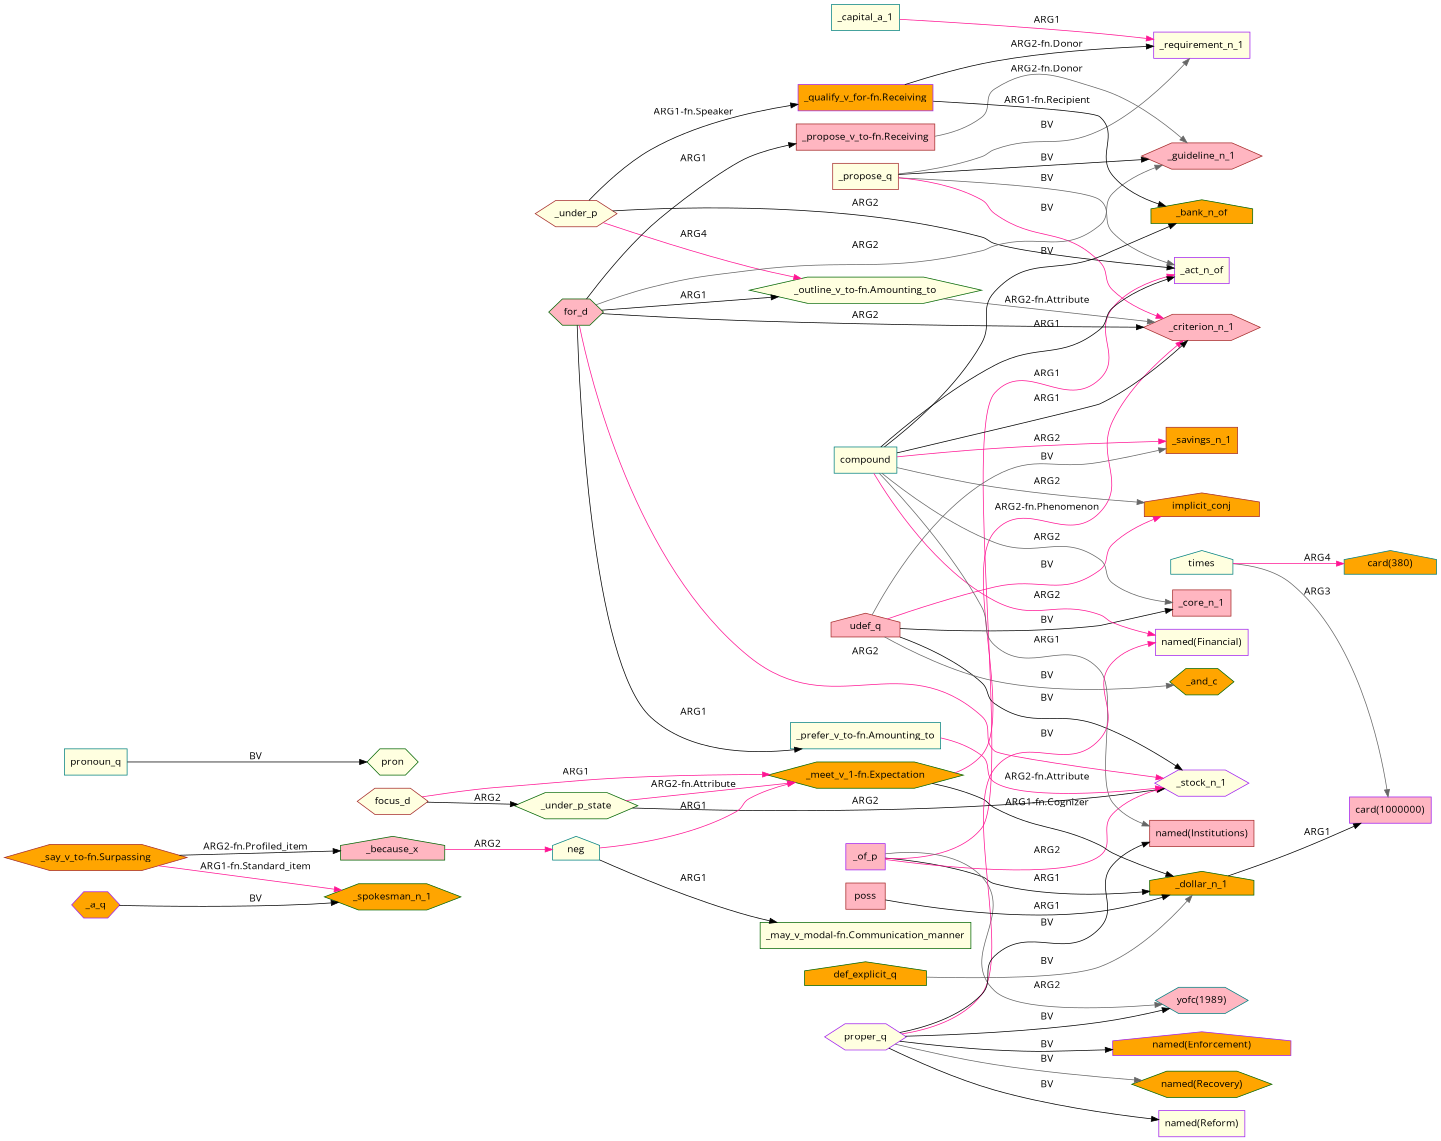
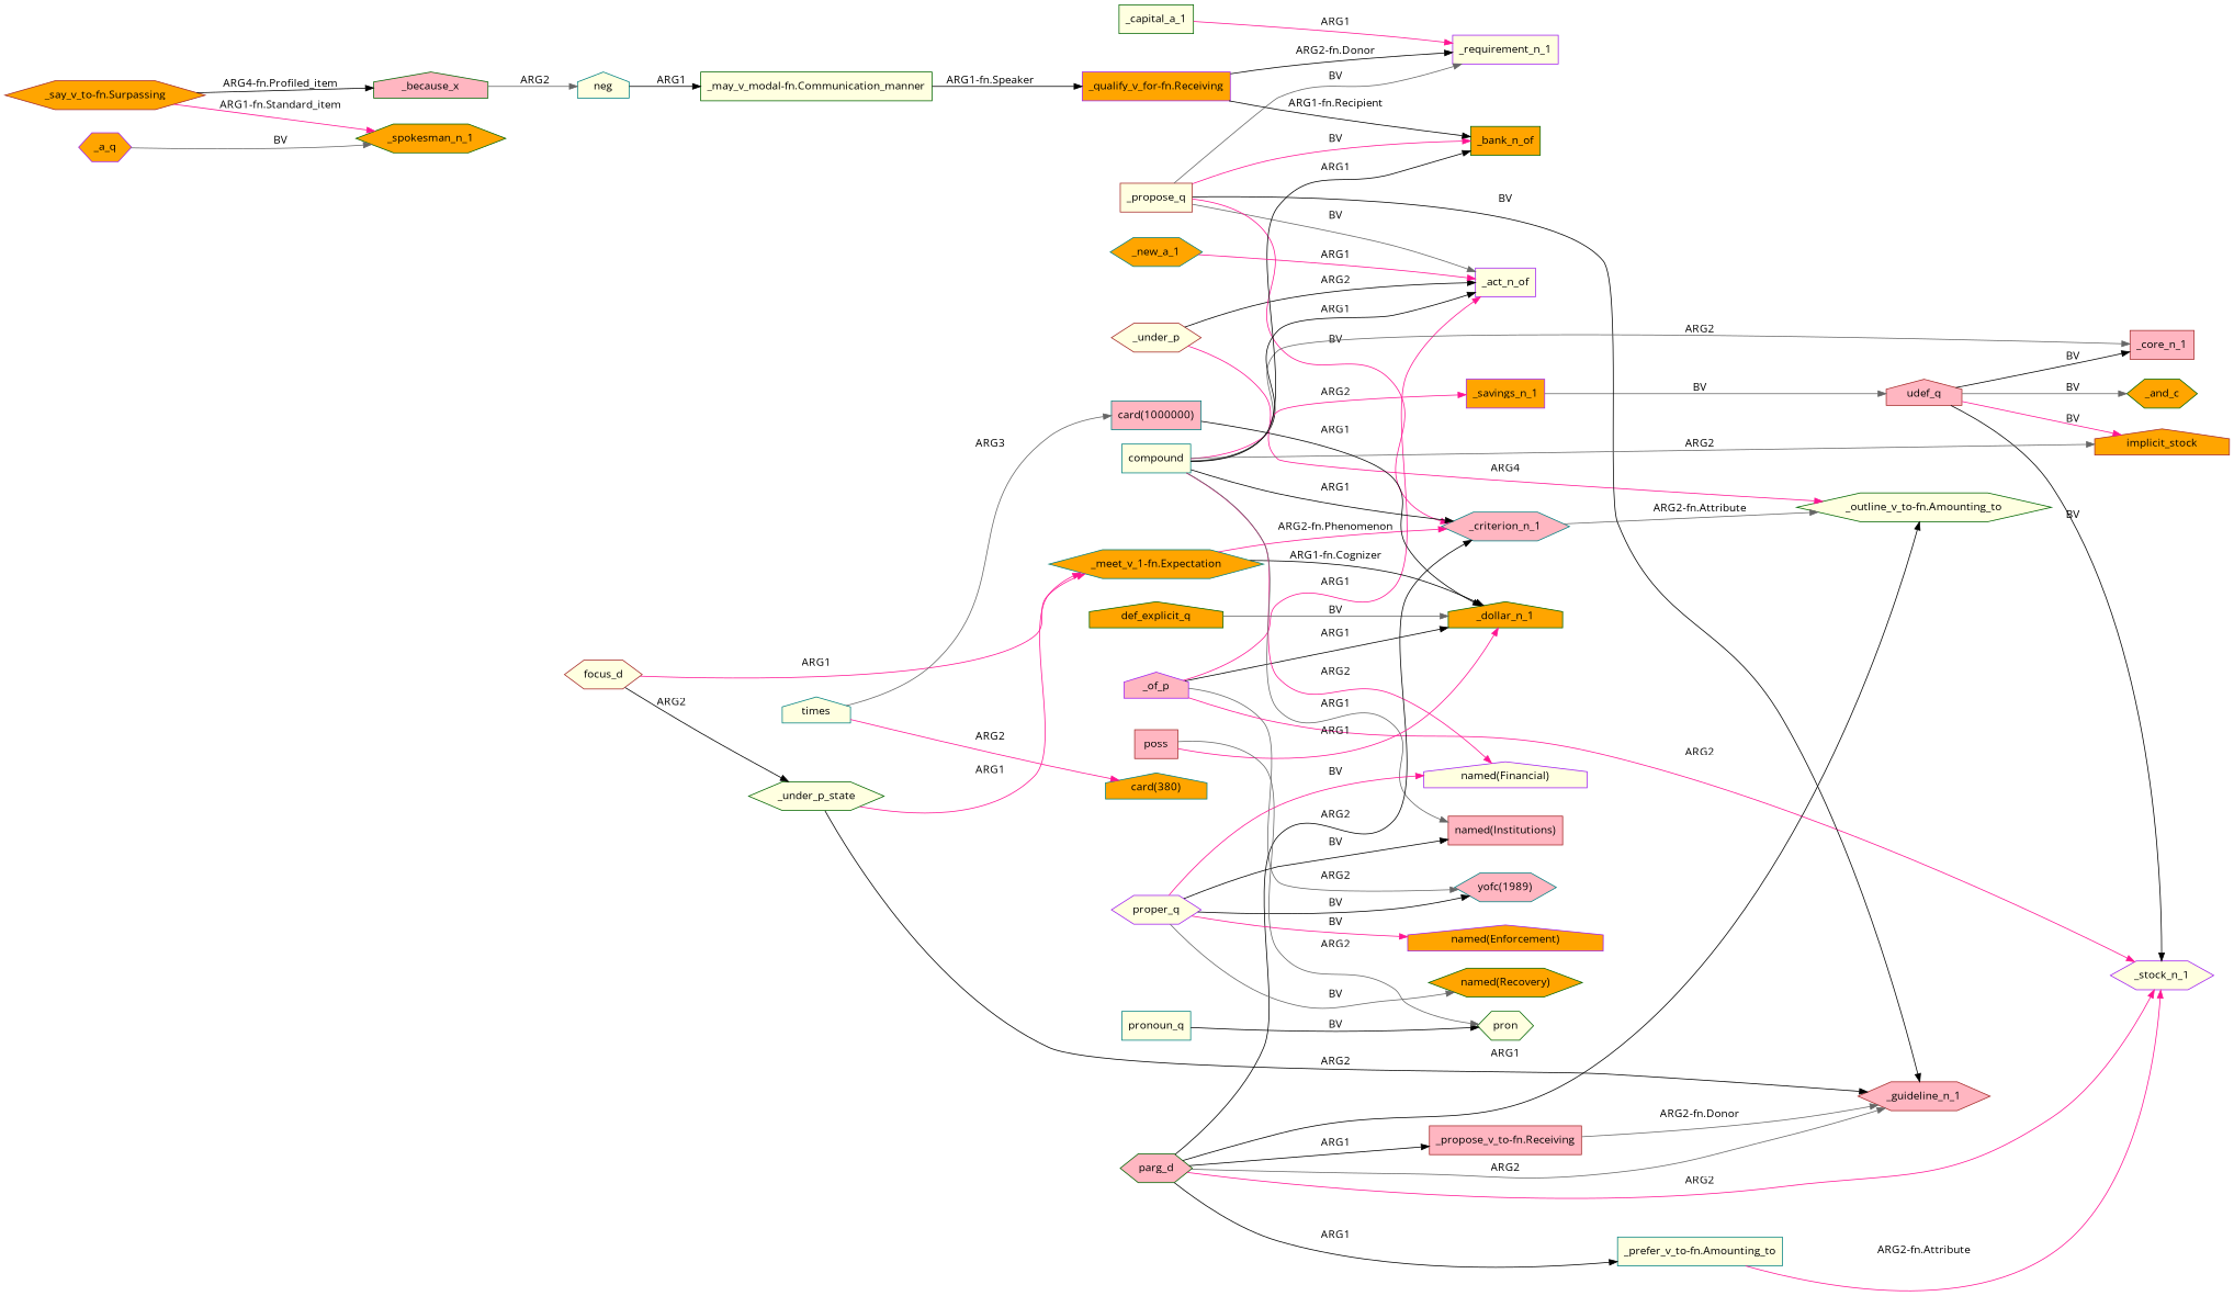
  digraph {
    fontname="Open Sans"
    rankdir=LR
    node [color=darkgreen fillcolor=lightyellow fontname="Open Sans" shape=hexagon style=filled]
    edge [color=black fontname="Open Sans"]
-   _capital_a_1 [color=teal shape=box]
+   _capital_a_1 [shape=box]
    _requirement_n_1 [color=purple shape=box]
-   _of_p [color=purple fillcolor=lightpink shape=box]
+   _of_p [color=purple fillcolor=lightpink shape=house]
    _dollar_n_1 [fillcolor=orange shape=house]
    _act_n_of [color=purple shape=box]
    "yofc(1989)" [color=teal fillcolor=lightpink]
    _stock_n_1 [color=purple]
    udef_q [color=brown fillcolor=lightpink shape=house]
-   _savings_n_1 [color=brown fillcolor=orange shape=box]
+   _savings_n_1 [color=purple fillcolor=orange shape=box]
    _core_n_1 [color=brown fillcolor=lightpink shape=box]
    _and_c [fillcolor=orange]
-   implicit_conj [color=brown fillcolor=orange shape=house]
+   implicit_conj [color=brown fillcolor=orange shape=house label=implicit_stock]
    _under_p [color=brown]
    "_outline_v_to-fn.Amounting_to"
-   _criterion_n_1 [color=brown fillcolor=lightpink]
+   _criterion_n_1 [color=teal fillcolor=lightpink]
    focus_d [color=brown]
-   "_meet_v_1-fn.Expectation" [fillcolor=orange]
+   "_meet_v_1-fn.Expectation" [color=teal fillcolor=orange]
    _under_p_state
    _guideline_n_1 [color=brown fillcolor=lightpink]
    def_explicit_q [fillcolor=orange shape=house]
    n21 [color=brown label=_propose_q shape=box]
-   _bank_n_of [fillcolor=orange shape=house]
+   _bank_n_of [fillcolor=orange shape=box]
    compound [color=teal shape=box]
-   "named(Financial)" [color=purple shape=box]
+   "named(Financial)" [color=purple shape=house]
    "named(Institutions)" [color=brown fillcolor=lightpink shape=box]
    "_propose_v_to-fn.Receiving" [color=brown fillcolor=lightpink shape=box]
-   parg_d [fillcolor=lightpink label=for_d]
+   parg_d [fillcolor=lightpink]
    "_prefer_v_to-fn.Amounting_to" [color=teal shape=box]
    neg [color=teal shape=house]
    "_may_v_modal-fn.Communication_manner" [shape=box]
    "_qualify_v_for-fn.Receiving" [color=purple fillcolor=orange shape=box]
+   _new_a_1 [color=teal fillcolor=orange]
    times [color=teal shape=house]
-   "card(1000000)" [color=purple fillcolor=lightpink shape=box]
+   "card(1000000)" [color=teal fillcolor=lightpink shape=box]
    "card(380)" [color=teal fillcolor=orange shape=house]
    proper_q [color=purple]
-   "named(Reform)" [color=purple shape=box]
    "named(Enforcement)" [color=purple fillcolor=orange shape=house]
    "named(Recovery)" [fillcolor=orange]
    pronoun_q [color=teal shape=box]
    pron
    poss [color=brown fillcolor=lightpink shape=box]
    "_say_v_to-fn.Surpassing" [color=brown fillcolor=orange]
    _because_x [fillcolor=lightpink shape=house]
    _spokesman_n_1 [fillcolor=orange]
    _a_q [color=purple fillcolor=orange]
    _capital_a_1 -> _requirement_n_1 [color=deeppink label=ARG1]
    _of_p -> _dollar_n_1 [label=ARG1]
    _of_p -> _act_n_of [color=deeppink label=ARG1]
    _of_p -> "yofc(1989)" [color=gray40 label=ARG2]
    _of_p -> _stock_n_1 [color=deeppink label=ARG2]
    udef_q -> _stock_n_1 [label=BV]
-   udef_q -> _savings_n_1 [color=gray40 label=BV]
+   _savings_n_1 -> udef_q [color=gray40 label=BV]
    udef_q -> _core_n_1 [label=BV]
    udef_q -> _and_c [color=gray40 label=BV]
    udef_q -> implicit_conj [color=deeppink label=BV]
    _under_p -> _act_n_of [label=ARG2]
    _under_p -> "_outline_v_to-fn.Amounting_to" [color=deeppink label=ARG4]
-   "_outline_v_to-fn.Amounting_to" -> _criterion_n_1 [color=gray40 label="ARG2-fn.Attribute"]
+   _criterion_n_1 -> "_outline_v_to-fn.Amounting_to" [color=gray40 label="ARG2-fn.Attribute"]
    focus_d -> "_meet_v_1-fn.Expectation" [color=deeppink label=ARG1]
    focus_d -> _under_p_state [label=ARG2]
    "_meet_v_1-fn.Expectation" -> _dollar_n_1 [label="ARG1-fn.Cognizer"]
    "_meet_v_1-fn.Expectation" -> _criterion_n_1 [color=deeppink label="ARG2-fn.Phenomenon"]
-   _under_p_state -> "_meet_v_1-fn.Expectation" [color=deeppink label="ARG2-fn.Attribute"]
-   _under_p_state -> _stock_n_1 [label=ARG2]
+   _under_p_state -> "_meet_v_1-fn.Expectation" [color=deeppink label=ARG1]
+   _under_p_state -> _guideline_n_1 [label=ARG2]
    def_explicit_q -> _dollar_n_1 [color=gray40 label=BV]
    n21 -> _requirement_n_1 [color=gray40 label=BV]
    n21 -> _act_n_of [color=gray40 label=BV]
    n21 -> _criterion_n_1 [color=deeppink label=BV]
    n21 -> _guideline_n_1 [label=BV]
+   n21 -> _bank_n_of [color=deeppink label=BV]
    compound -> _act_n_of [label=ARG1]
    compound -> _savings_n_1 [color=deeppink label=ARG2]
    compound -> _core_n_1 [color=gray40 label=ARG2]
    compound -> implicit_conj [color=gray40 label=ARG2]
    compound -> _criterion_n_1 [label=ARG1]
-   compound -> _bank_n_of [label=BV]
+   compound -> _bank_n_of [label=ARG1]
    compound -> "named(Financial)" [color=deeppink label=ARG2]
    compound -> "named(Institutions)" [color=gray40 label=ARG1]
    "_propose_v_to-fn.Receiving" -> _guideline_n_1 [color=gray40 label="ARG2-fn.Donor"]
    parg_d -> _stock_n_1 [color=deeppink label=ARG2]
    parg_d -> "_outline_v_to-fn.Amounting_to" [label=ARG1]
    parg_d -> _criterion_n_1 [label=ARG2]
    parg_d -> _guideline_n_1 [color=gray40 label=ARG2]
    parg_d -> "_propose_v_to-fn.Receiving" [label=ARG1]
    parg_d -> "_prefer_v_to-fn.Amounting_to" [label=ARG1]
    "_prefer_v_to-fn.Amounting_to" -> _stock_n_1 [color=deeppink label="ARG2-fn.Attribute"]
-   neg -> "_meet_v_1-fn.Expectation" [color=deeppink label=ARG1]
    neg -> "_may_v_modal-fn.Communication_manner" [label=ARG1]
-   _under_p -> "_qualify_v_for-fn.Receiving" [label="ARG1-fn.Speaker"]
+   "_may_v_modal-fn.Communication_manner" -> "_qualify_v_for-fn.Receiving" [label="ARG1-fn.Speaker"]
    "_qualify_v_for-fn.Receiving" -> _requirement_n_1 [label="ARG2-fn.Donor"]
    "_qualify_v_for-fn.Receiving" -> _bank_n_of [label="ARG1-fn.Recipient"]
+   _new_a_1 -> _act_n_of [color=deeppink label=ARG1]
    times -> "card(1000000)" [color=gray40 label=ARG3]
-   times -> "card(380)" [color=deeppink label=ARG4]
-   _dollar_n_1 -> "card(1000000)" [label=ARG1]
+   times -> "card(380)" [color=deeppink label=ARG2]
+   "card(1000000)" -> _dollar_n_1 [label=ARG1]
    proper_q -> "yofc(1989)" [label=BV]
    proper_q -> "named(Financial)" [color=deeppink label=BV]
    proper_q -> "named(Institutions)" [label=BV]
-   proper_q -> "named(Reform)" [label=BV]
-   proper_q -> "named(Enforcement)" [label=BV]
+   proper_q -> "named(Enforcement)" [color=deeppink label=BV]
    proper_q -> "named(Recovery)" [color=gray40 label=BV]
    pronoun_q -> pron [label=BV]
-   poss -> _dollar_n_1 [label=ARG1]
-   "_say_v_to-fn.Surpassing" -> _because_x [label="ARG2-fn.Profiled_item"]
+   poss -> _dollar_n_1 [color=deeppink label=ARG1]
+   poss -> pron [color=gray40 label=ARG2]
+   "_say_v_to-fn.Surpassing" -> _because_x [label="ARG4-fn.Profiled_item"]
    "_say_v_to-fn.Surpassing" -> _spokesman_n_1 [color=deeppink label="ARG1-fn.Standard_item"]
-   _because_x -> neg [color=deeppink label=ARG2]
-   _a_q -> _spokesman_n_1 [label=BV]
+   _because_x -> neg [color=gray40 label=ARG2]
+   _a_q -> _spokesman_n_1 [color=gray40 label=BV]
  }
